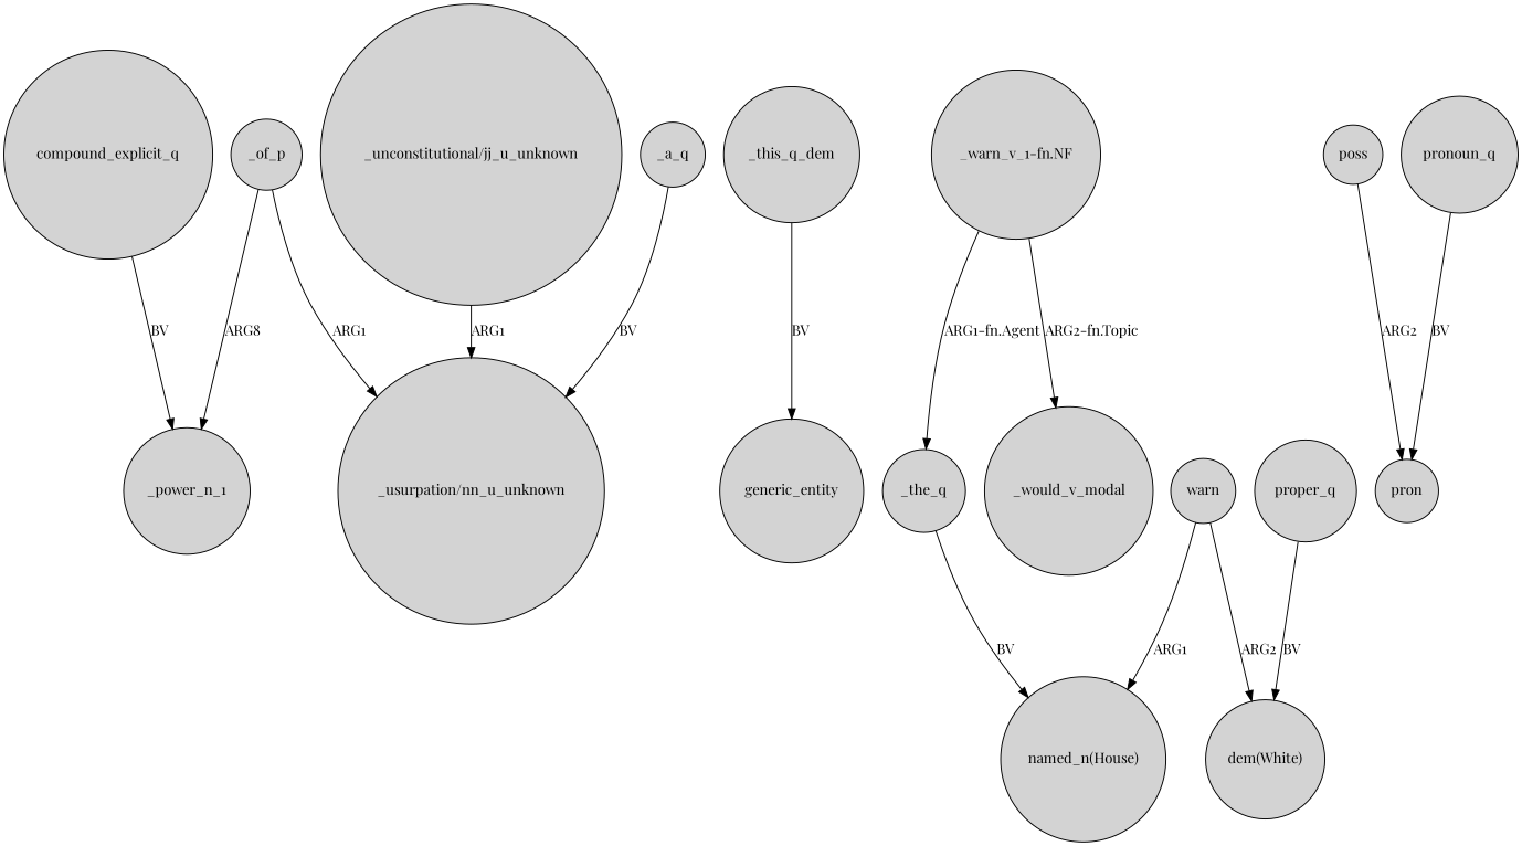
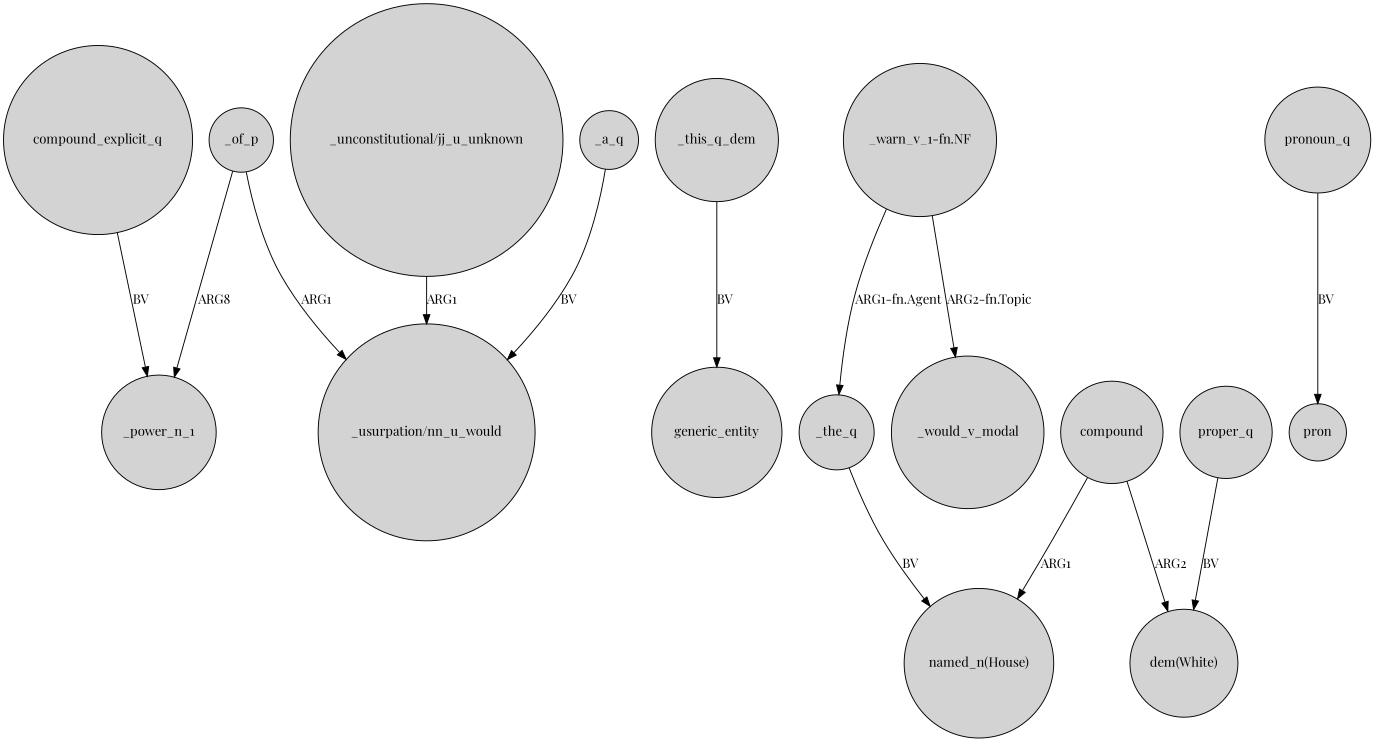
  digraph {
    fontname="Playfair Display"
    node [fontname="Playfair Display" shape=circle style=filled]
    edge [fontname="Playfair Display"]
    n1 [label=compound_explicit_q]
    _power_n_1
    "_unconstitutional/jj_u_unknown"
-   "_usurpation/nn_u_unknown"
+   "_usurpation/nn_u_unknown" [label="_usurpation/nn_u_would"]
    _of_p
    _this_q_dem
    generic_entity
    _a_q
-   compound [label=warn]
+   compound
    "named_n(House)"
    n11 [label="dem(White)"]
    "_warn_v_1-fn.NF"
    _would_v_modal
    _the_q
-   poss
    pron
    pronoun_q
    proper_q
    n1 -> _power_n_1 [label=BV]
    "_unconstitutional/jj_u_unknown" -> "_usurpation/nn_u_unknown" [label=ARG1]
    _of_p -> _power_n_1 [label=ARG8]
    _of_p -> "_usurpation/nn_u_unknown" [label=ARG1]
    _this_q_dem -> generic_entity [label=BV]
    _a_q -> "_usurpation/nn_u_unknown" [label=BV]
    compound -> "named_n(House)" [label=ARG1]
    compound -> n11 [label=ARG2]
    "_warn_v_1-fn.NF" -> _would_v_modal [label="ARG2-fn.Topic"]
    "_warn_v_1-fn.NF" -> _the_q [label="ARG1-fn.Agent"]
    _the_q -> "named_n(House)" [label=BV]
-   poss -> pron [label=ARG2]
    pronoun_q -> pron [label=BV]
    proper_q -> n11 [label=BV]
  }
